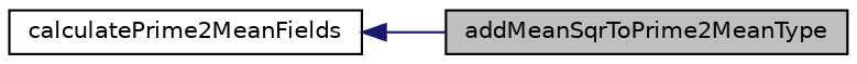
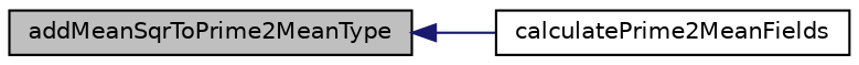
  digraph {
    rankdir=LR
    fontname="DejaVu Sans"
    node [color=black fontname="DejaVu Sans" fontsize=10 shape=record]
    n1 [fillcolor=grey75 fontcolor=black height=0.2 label=addMeanSqrToPrime2MeanType style=filled width=0.4]
    n2 [height=0.2 label=calculatePrime2MeanFields width=0.4]
-   n2 -> n1 [color=midnightblue dir=back fontname="DejaVu Sans" fontsize=10 labelfontname=Helvetica labelfontsize=10 style=solid]
+   n1 -> n2 [color=midnightblue dir=back fontname="DejaVu Sans" fontsize=10 labelfontname=Helvetica labelfontsize=10 style=solid]
  }
